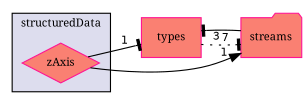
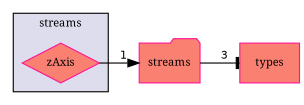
  digraph {
    compound=true
    fontname="Noto Serif"
    rankdir=LR
    node [color=deeppink fillcolor=salmon fontname="Noto Serif" fontsize=10 style=filled]
    edge [arrowhead=tee fontname="Noto Serif" headlabel=1 labeldistance=1.5 labelfontname=Helvetica labelfontsize=10 style=solid]
    n1 [label=zAxis pencolor=black shape=diamond]
    n2 [label=types shape=box]
    n3 [label=streams shape=folder]
    subgraph cluster_1 {
      bgcolor="#ddddee"
      fontsize=10
-     label=structuredData
+     label=streams
      pencolor=black
      n1
    }
-   n1 -> n2
    n1 -> n3 [arrowhead=normal]
-   n2 -> n3 [headlabel=7 style=dotted]
    n3 -> n2 [headlabel=3]
  }
